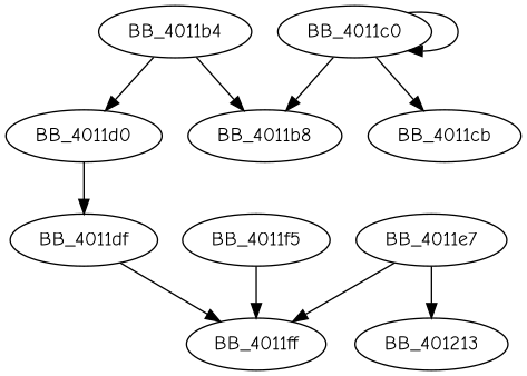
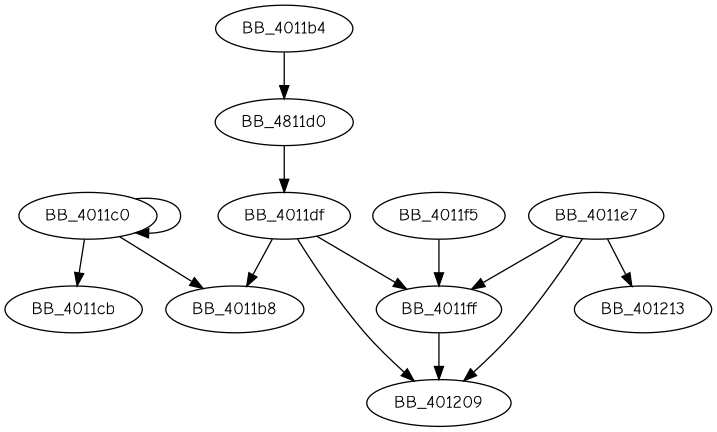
  digraph {
    fontname="Comic Neue"
    node [fontname="Comic Neue"]
    edge [fontname="Comic Neue"]
    n1 [label=BB_4011b4]
    BB_4011b8
-   BB_4011d0
+   BB_4011d0 [label=BB_4811d0]
    BB_4011df
    BB_4011c0
    BB_4011cb
+   BB_401209
    BB_4011ff
    BB_4011e7
    BB_401213
    BB_4011f5
-   n1 -> BB_4011b8
+   BB_4011df -> BB_4011b8
    n1 -> BB_4011d0
    BB_4011d0 -> BB_4011df
+   BB_4011df -> BB_401209
    BB_4011df -> BB_4011ff
    BB_4011c0 -> BB_4011b8
    BB_4011c0 -> BB_4011c0
    BB_4011c0 -> BB_4011cb
+   BB_4011ff -> BB_401209
+   BB_4011e7 -> BB_401209
    BB_4011e7 -> BB_4011ff
    BB_4011e7 -> BB_401213
    BB_4011f5 -> BB_4011ff
  }
